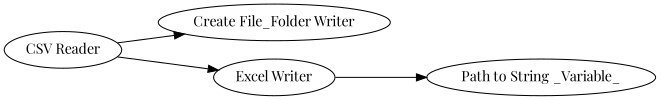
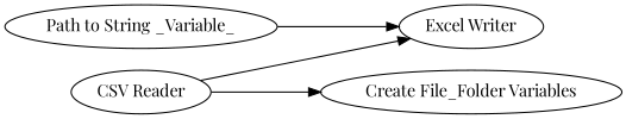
  digraph {
    fontname="Playfair Display"
    rankdir=LR
    node [fontname="Playfair Display"]
    edge [fontname="Playfair Display"]
    n1 [label="Path to String _Variable_"]
-   n2 [label="Create File_Folder Writer"]
+   n2 [label="Create File_Folder Variables"]
    n3 [label="CSV Reader"]
    n4 [label="Excel Writer"]
    n3 -> n2
    n3 -> n4
-   n4 -> n1
+   n1 -> n4
  }
